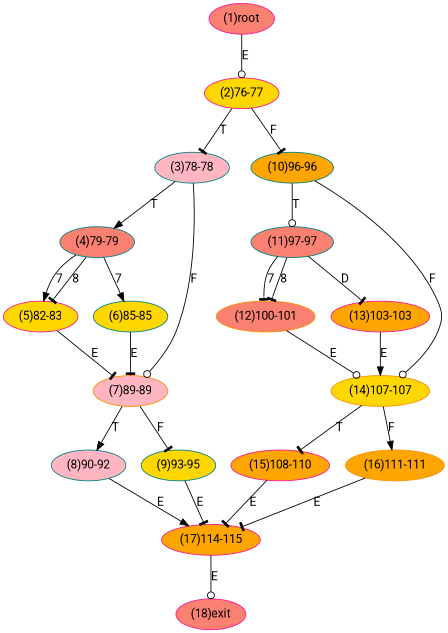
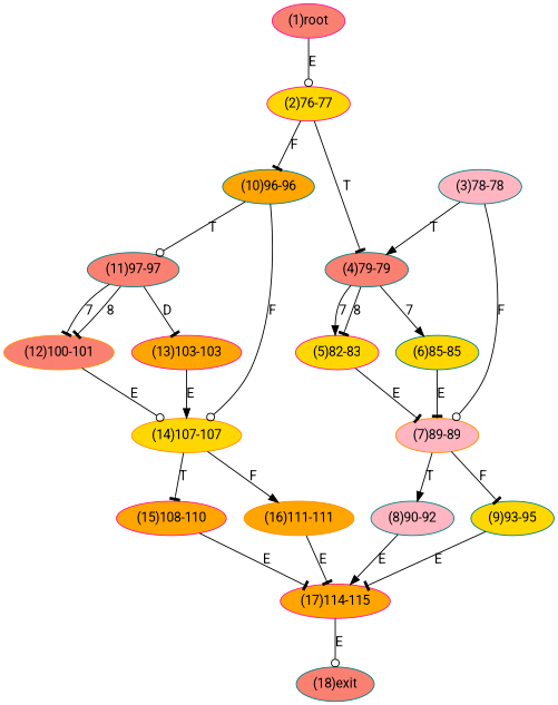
  digraph {
    fontname=Roboto
    node [color=deeppink fillcolor=salmon fontname=Roboto style=filled]
    edge [arrowhead=tee fontname=Roboto]
    n1 [label="(1)root"]
    n2 [fillcolor=gold label="(2)76-77"]
    n3 [color=teal fillcolor=lightpink label="(3)78-78"]
    n4 [color=teal fillcolor=orange label="(10)96-96"]
    n5 [color=teal label="(4)79-79"]
    n6 [color=darkorange fillcolor=lightpink label="(7)89-89"]
    n7 [color=teal label="(11)97-97"]
    n8 [color=darkorange fillcolor=gold label="(14)107-107"]
    n9 [fillcolor=gold label="(5)82-83"]
    n10 [color=teal fillcolor=gold label="(6)85-85"]
    n11 [color=teal fillcolor=lightpink label="(8)90-92"]
    n12 [color=teal fillcolor=gold label="(9)93-95"]
    n13 [fillcolor=orange label="(17)114-115"]
-   n14 [label="(18)exit"]
+   n14 [color=teal label="(18)exit"]
    n15 [color=darkorange label="(12)100-101"]
    n16 [fillcolor=orange label="(13)103-103"]
    n17 [fillcolor=orange label="(15)108-110"]
    n18 [color=darkorange fillcolor=orange label="(16)111-111"]
    n1 -> n2 [arrowhead=odot label=E]
-   n2 -> n3 [label=T]
+   n2 -> n5 [label=T]
    n2 -> n4 [label=F]
    n3 -> n5 [arrowhead=normal label=T]
    n3 -> n6 [arrowhead=odot label=F]
    n4 -> n7 [arrowhead=odot label=T]
    n4 -> n8 [arrowhead=odot label=F]
    n5 -> n9 [arrowhead=normal label=7]
    n5 -> n9 [label=8]
    n5 -> n10 [arrowhead=normal label=7]
    n6 -> n11 [arrowhead=normal label=T]
    n6 -> n12 [label=F]
    n7 -> n15 [label=7]
    n7 -> n15 [label=8]
    n7 -> n16 [label=D]
    n8 -> n17 [label=T]
    n8 -> n18 [arrowhead=normal label=F]
    n9 -> n6 [label=E]
    n10 -> n6 [label=E]
    n11 -> n13 [arrowhead=normal label=E]
    n12 -> n13 [label=E]
    n13 -> n14 [arrowhead=odot label=E]
    n15 -> n8 [arrowhead=odot label=E]
    n16 -> n8 [arrowhead=normal label=E]
    n17 -> n13 [label=E]
    n18 -> n13 [label=E]
  }
